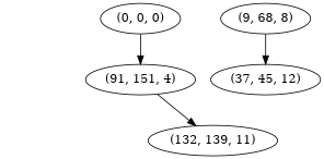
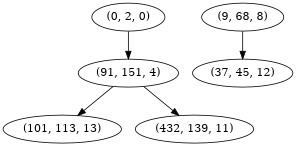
  digraph {
-   "(0, 0, 0)"
+   "(0, 0, 0)" [label="(0, 2, 0)"]
    "(91, 151, 4)"
    n3 [label="(37, 45, 12)"]
    "(9, 68, 8)"
-   "(132, 139, 11)"
+   "(101, 113, 13)"
+   "(132, 139, 11)" [label="(432, 139, 11)"]
    "(0, 0, 0)" -> "(91, 151, 4)"
+   "(91, 151, 4)" -> "(101, 113, 13)"
    "(91, 151, 4)" -> "(132, 139, 11)"
    "(9, 68, 8)" -> n3
  }
